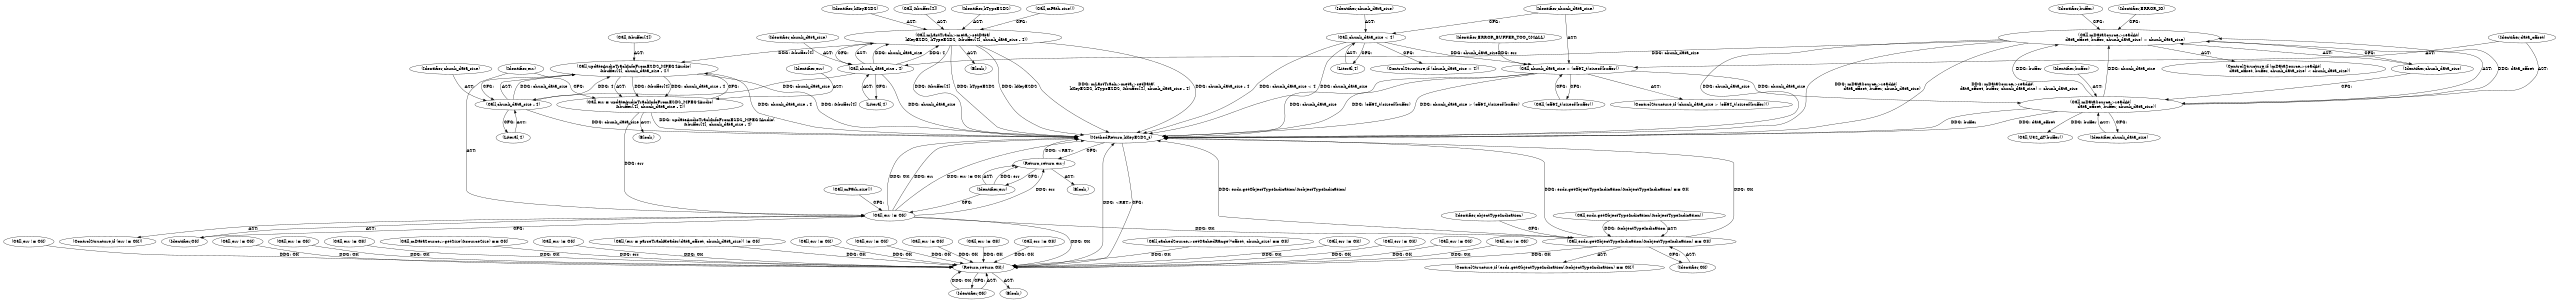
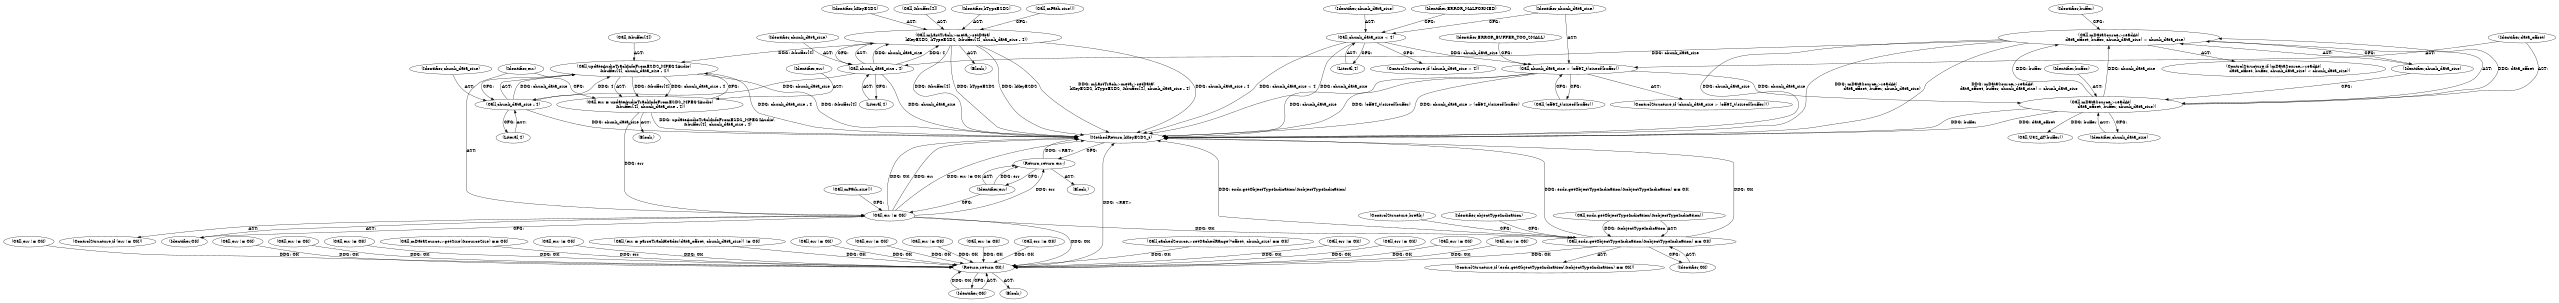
  digraph {
    n1 [label="(Call,updateAudioTrackInfoFromESDS_MPEG4Audio(\n &buffer[4], chunk_data_size - 4))"]
    n2 [label="(Call,chunk_data_size - 4)"]
    n3 [label="(Call,err = updateAudioTrackInfoFromESDS_MPEG4Audio(\n &buffer[4], chunk_data_size - 4))"]
    n4 [label="(MethodReturn,kKeyESDS_t)"]
    n5 [label="(Literal,4)"]
    n6 [label="(Call,err != OK)"]
    n7 [label="(Block,)"]
    n8 [label="(Return,return err;)"]
    n9 [label="(Return,return OK;)"]
    n10 [label="(Call,mLastTrack->meta->setData(\n                    kKeyESDS, kTypeESDS, &buffer[4], chunk_data_size - 4))"]
    n11 [label="(Call,chunk_data_size - 4)"]
    n12 [label="(Block,)"]
    n13 [label="(Literal,4)"]
    n14 [label="(Call,mDataSource->readAt(\n                        data_offset, buffer, chunk_data_size) < chunk_data_size)"]
    n15 [label="(Identifier,chunk_data_size)"]
    n16 [label="(ControlStructure,if (mDataSource->readAt(\n                        data_offset, buffer, chunk_data_size) < chunk_data_size))"]
    n17 [label="(Call,mDataSource->readAt(\n                        data_offset, buffer, chunk_data_size))"]
    n18 [label="(Identifier,chunk_data_size)"]
    n19 [label="(Call,U32_AT(buffer))"]
    n20 [label="(Call,chunk_data_size > (off64_t)sizeof(buffer))"]
    n21 [label="(Call,(off64_t)sizeof(buffer))"]
    n22 [label="(ControlStructure,if (chunk_data_size > (off64_t)sizeof(buffer)))"]
    n23 [label="(Call,chunk_data_size < 4)"]
    n24 [label="(ControlStructure,if (chunk_data_size < 4))"]
    n25 [label="(Literal,4)"]
    n26 [label="(Call,esds.getObjectTypeIndication(&objectTypeIndication) == OK)"]
    n27 [label="(ControlStructure,if (err != OK))"]
    n28 [label="(Identifier,OK)"]
    n29 [label="(Block,)"]
    n30 [label="(Identifier,err)"]
    n31 [label="(ControlStructure,if (esds.getObjectTypeIndication(&objectTypeIndication) == OK))"]
    n32 [label="(Identifier,OK)"]
    n33 [label="(Identifier,OK)"]
    n34 [label="(Block,)"]
    n35 [label="(Call,cachedSource->setCachedRange(*offset, chunk_size) == OK)"]
    n36 [label="(Call,err != OK)"]
    n37 [label="(Call,err != OK)"]
    n38 [label="(Call,mPath.size())"]
    n39 [label="(Call,err != OK)"]
    n40 [label="(Identifier,kKeyESDS)"]
    n41 [label="(Call,err != OK)"]
    n42 [label="(Identifier,ERROR_BUFFER_TOO_SMALL)"]
    n43 [label="(Call,&buffer[4])"]
    n44 [label="(Call,err != OK)"]
    n45 [label="(Call,err != OK)"]
    n46 [label="(Identifier,buffer)"]
+   n47 [label="(ControlStructure,break;)"]
    n48 [label="(Call,err != OK)"]
    n49 [label="(Call,err != OK)"]
    n50 [label="(Identifier,kTypeESDS)"]
    n51 [label="(Identifier,err)"]
    n52 [label="(Identifier,chunk_data_size)"]
    n53 [label="(Call,mDataSource->getSize(&sourceSize) == OK)"]
    n54 [label="(Call,err != OK)"]
    n55 [label="(Call,(err = parseTrackHeader(data_offset, chunk_data_size)) != OK)"]
    n56 [label="(Call,err != OK)"]
    n57 [label="(Call,err != OK)"]
    n58 [label="(Call,err != OK)"]
    n59 [label="(Identifier,err)"]
    n60 [label="(Call,esds.getObjectTypeIndication(&objectTypeIndication))"]
    n61 [label="(Identifier,objectTypeIndication)"]
+   n62 [label="(Identifier,ERROR_MALFORMED)"]
    n63 [label="(Identifier,data_offset)"]
    n64 [label="(Call,err != OK)"]
    n65 [label="(Identifier,chunk_data_size)"]
    n66 [label="(Identifier,buffer)"]
    n67 [label="(Call,err != OK)"]
    n68 [label="(Call,&buffer[4])"]
    n69 [label="(Identifier,chunk_data_size)"]
    n70 [label="(Call,mPath.size())"]
    n71 [label="(Identifier,chunk_data_size)"]
-   n72 [label="(Identifier,ERROR_IO)"]
    n1 -> n2 [label="CFG: "]
    n1 -> n3 [label="AST: "]
    n1 -> n3 [label="DDG: &buffer[4]"]
    n1 -> n3 [label="DDG: chunk_data_size - 4"]
    n1 -> n4 [label="DDG: chunk_data_size - 4"]
    n1 -> n4 [label="DDG: &buffer[4]"]
    n2 -> n1 [label="AST: "]
    n2 -> n1 [label="DDG: chunk_data_size"]
    n2 -> n1 [label="DDG: 4"]
    n2 -> n4 [label="DDG: chunk_data_size"]
    n2 -> n5 [label="CFG: "]
    n3 -> n1 [label="CFG: "]
    n3 -> n4 [label="DDG: updateAudioTrackInfoFromESDS_MPEG4Audio(\n &buffer[4], chunk_data_size - 4)"]
    n3 -> n6 [label="DDG: err"]
    n3 -> n7 [label="AST: "]
    n4 -> n8 [label="CFG: "]
-   n4 -> n9 [label="CFG: "]
    n5 -> n2 [label="AST: "]
    n6 -> n4 [label="DDG: OK"]
    n6 -> n4 [label="DDG: err"]
    n6 -> n4 [label="DDG: err != OK"]
    n6 -> n8 [label="DDG: err"]
    n6 -> n9 [label="DDG: OK"]
    n6 -> n26 [label="DDG: OK"]
    n6 -> n27 [label="AST: "]
    n6 -> n28 [label="CFG: "]
    n8 -> n4 [label="DDG: <RET>"]
    n8 -> n29 [label="AST: "]
    n8 -> n30 [label="CFG: "]
    n9 -> n4 [label="DDG: <RET>"]
    n9 -> n33 [label="CFG: "]
    n9 -> n34 [label="AST: "]
    n10 -> n1 [label="DDG: &buffer[4]"]
    n10 -> n4 [label="DDG: chunk_data_size - 4"]
    n10 -> n4 [label="DDG: &buffer[4]"]
    n10 -> n4 [label="DDG: kTypeESDS"]
    n10 -> n4 [label="DDG: kKeyESDS"]
    n10 -> n4 [label="DDG: mLastTrack->meta->setData(\n                    kKeyESDS, kTypeESDS, &buffer[4], chunk_data_size - 4)"]
    n10 -> n11 [label="CFG: "]
    n10 -> n12 [label="AST: "]
    n11 -> n2 [label="DDG: chunk_data_size"]
    n11 -> n4 [label="DDG: chunk_data_size"]
    n11 -> n10 [label="AST: "]
    n11 -> n10 [label="DDG: chunk_data_size"]
    n11 -> n10 [label="DDG: 4"]
    n11 -> n13 [label="CFG: "]
    n13 -> n11 [label="AST: "]
    n14 -> n4 [label="DDG: mDataSource->readAt(\n                        data_offset, buffer, chunk_data_size) < chunk_data_size"]
    n14 -> n4 [label="DDG: chunk_data_size"]
    n14 -> n4 [label="DDG: mDataSource->readAt(\n                        data_offset, buffer, chunk_data_size)"]
    n14 -> n11 [label="DDG: chunk_data_size"]
    n14 -> n15 [label="CFG: "]
    n14 -> n16 [label="AST: "]
    n15 -> n14 [label="AST: "]
    n15 -> n17 [label="CFG: "]
    n17 -> n4 [label="DDG: data_offset"]
    n17 -> n4 [label="DDG: buffer"]
    n17 -> n14 [label="AST: "]
    n17 -> n14 [label="DDG: data_offset"]
    n17 -> n14 [label="DDG: buffer"]
    n17 -> n14 [label="DDG: chunk_data_size"]
    n17 -> n18 [label="CFG: "]
    n17 -> n19 [label="DDG: buffer"]
    n18 -> n17 [label="AST: "]
    n20 -> n4 [label="DDG: (off64_t)sizeof(buffer)"]
    n20 -> n4 [label="DDG: chunk_data_size > (off64_t)sizeof(buffer)"]
    n20 -> n4 [label="DDG: chunk_data_size"]
    n20 -> n17 [label="DDG: chunk_data_size"]
    n20 -> n21 [label="CFG: "]
    n20 -> n22 [label="AST: "]
    n21 -> n20 [label="CFG: "]
    n23 -> n4 [label="DDG: chunk_data_size < 4"]
    n23 -> n4 [label="DDG: chunk_data_size"]
    n23 -> n20 [label="DDG: chunk_data_size"]
    n23 -> n24 [label="CFG: "]
    n23 -> n25 [label="CFG: "]
    n25 -> n23 [label="AST: "]
    n26 -> n4 [label="DDG: esds.getObjectTypeIndication(&objectTypeIndication) == OK"]
    n26 -> n4 [label="DDG: OK"]
    n26 -> n4 [label="DDG: esds.getObjectTypeIndication(&objectTypeIndication)"]
    n26 -> n9 [label="DDG: OK"]
    n26 -> n31 [label="AST: "]
    n26 -> n32 [label="CFG: "]
    n28 -> n6 [label="AST: "]
    n30 -> n6 [label="CFG: "]
    n30 -> n8 [label="AST: "]
    n30 -> n8 [label="DDG: err"]
    n32 -> n26 [label="AST: "]
    n33 -> n9 [label="AST: "]
    n33 -> n9 [label="DDG: OK"]
    n35 -> n9 [label="DDG: OK"]
    n36 -> n9 [label="DDG: OK"]
    n37 -> n9 [label="DDG: OK"]
    n38 -> n6 [label="CFG: "]
    n39 -> n9 [label="DDG: OK"]
    n40 -> n10 [label="AST: "]
    n41 -> n9 [label="DDG: OK"]
-   n42 -> n20 [label="DDG: err"]
+   n42 -> n20 [label="CFG: "]
    n43 -> n10 [label="AST: "]
    n44 -> n9 [label="DDG: OK"]
    n45 -> n9 [label="DDG: OK"]
    n46 -> n17 [label="AST: "]
+   n47 -> n26 [label="CFG: "]
    n48 -> n9 [label="DDG: OK"]
    n49 -> n9 [label="DDG: OK"]
    n50 -> n10 [label="AST: "]
    n51 -> n3 [label="AST: "]
    n52 -> n20 [label="AST: "]
    n52 -> n23 [label="CFG: "]
    n53 -> n9 [label="DDG: err"]
    n54 -> n9 [label="DDG: OK"]
    n55 -> n9 [label="DDG: OK"]
    n56 -> n9 [label="DDG: OK"]
    n57 -> n9 [label="DDG: OK"]
    n58 -> n9 [label="DDG: OK"]
    n59 -> n3 [label="CFG: "]
    n59 -> n6 [label="AST: "]
    n60 -> n26 [label="AST: "]
    n60 -> n26 [label="DDG: &objectTypeIndication"]
    n61 -> n26 [label="CFG: "]
+   n62 -> n23 [label="CFG: "]
    n63 -> n17 [label="AST: "]
    n63 -> n20 [label="AST: "]
    n64 -> n9 [label="DDG: OK"]
    n65 -> n2 [label="AST: "]
    n66 -> n14 [label="CFG: "]
    n67 -> n9 [label="DDG: OK"]
    n68 -> n1 [label="AST: "]
    n69 -> n23 [label="AST: "]
    n70 -> n10 [label="CFG: "]
    n71 -> n11 [label="AST: "]
-   n72 -> n14 [label="CFG: "]
  }
